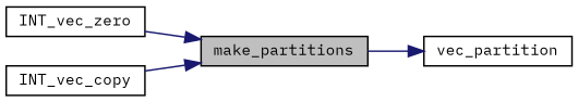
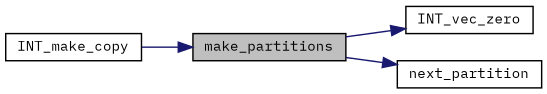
  digraph {
    fontname="IBM Plex Mono"
    rankdir=LR
    node [color=black fillcolor=white fontname="IBM Plex Mono" fontsize=10 shape=record style=filled]
    edge [color=midnightblue fontname="IBM Plex Mono" fontsize=10 labelfontname=Helvetica labelfontsize=10 style=solid]
    n1 [fillcolor=grey75 fontcolor=black height=0.2 label=make_partitions width=0.4]
    n2 [height=0.2 label=INT_vec_zero width=0.4]
-   n3 [height=0.2 label=vec_partition width=0.4]
-   n4 [height=0.2 label=INT_vec_copy width=0.4]
-   n2 -> n1
+   n3 [height=0.2 label=next_partition width=0.4]
+   n4 [height=0.2 label=INT_make_copy width=0.4]
+   n1 -> n2
    n1 -> n3
    n4 -> n1
  }
